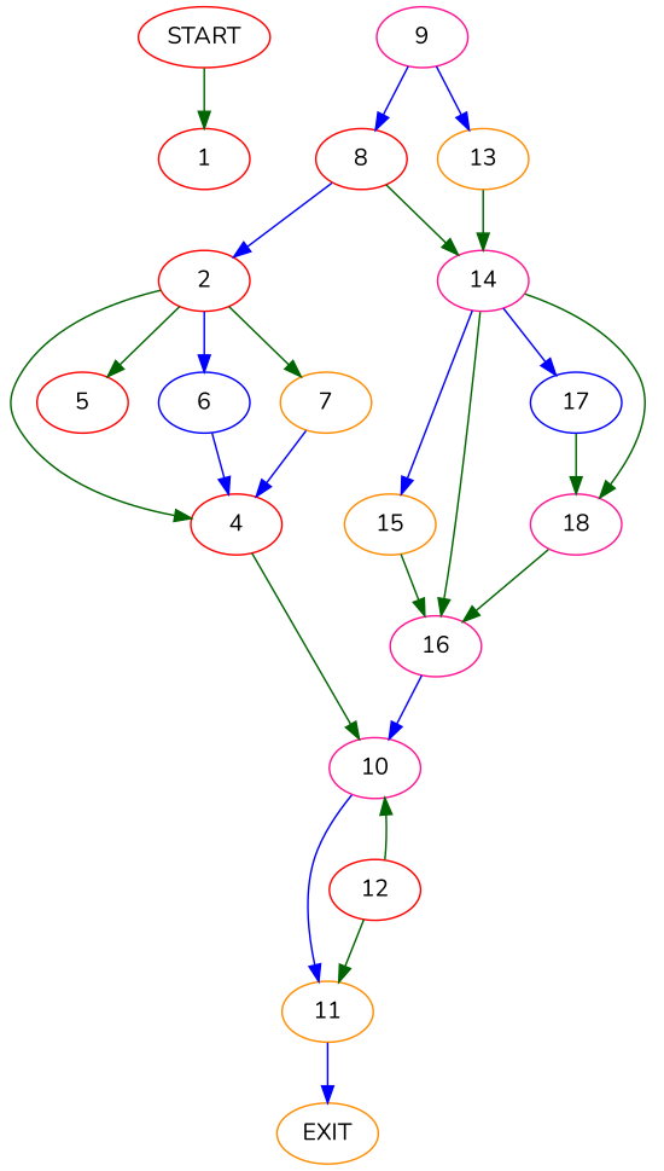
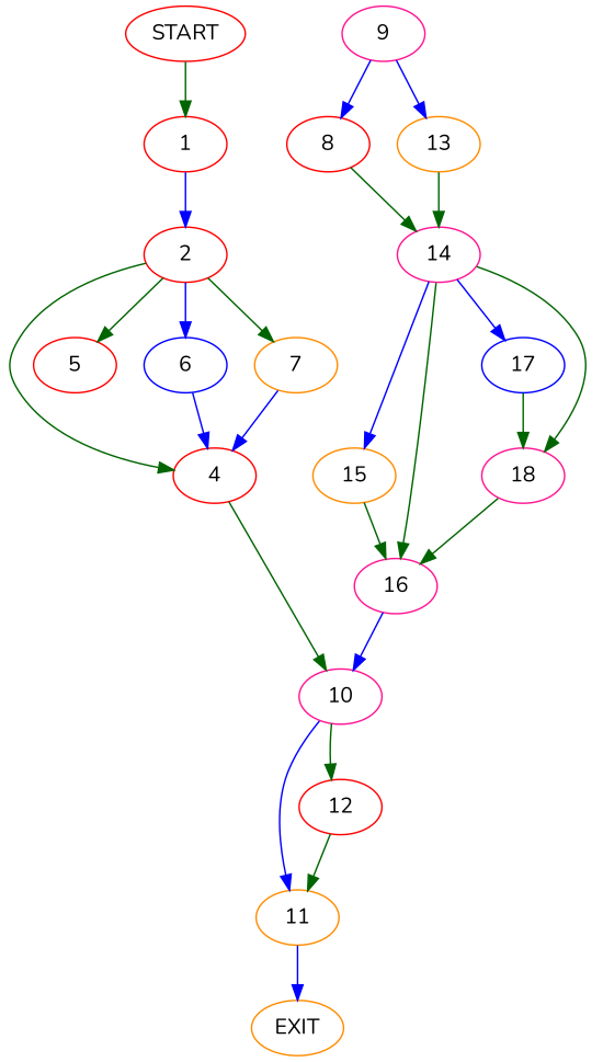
  digraph {
    fontname=Nunito
    node [color=red fontname=Nunito]
    edge [color=darkgreen fontname=Nunito]
    n1 [label=START]
    1
    2
    n4 [color=darkorange label=EXIT]
    4
    5
    6 [color=blue]
    7 [color=darkorange]
    10 [color=deeppink]
    14 [color=deeppink]
    8
    9 [color=deeppink]
    13 [color=darkorange]
    11 [color=darkorange]
    12
    15 [color=darkorange]
    16 [color=deeppink]
    17 [color=blue]
    18 [color=deeppink]
    n1 -> 1
-   8 -> 2 [color=blue]
+   1 -> 2 [color=blue]
    2 -> 4
    2 -> 5
    2 -> 6 [color=blue]
    2 -> 7
    4 -> 10
    6 -> 4 [color=blue]
    7 -> 4 [color=blue]
    10 -> 11 [color=blue]
-   12 -> 10
+   10 -> 12
    14 -> 15 [color=blue]
    14 -> 16
    14 -> 17 [color=blue]
    14 -> 18
    8 -> 14
    9 -> 8 [color=blue]
    9 -> 13 [color=blue]
    13 -> 14
    11 -> n4 [color=blue]
    12 -> 11
    15 -> 16
    16 -> 10 [color=blue]
    17 -> 18
    18 -> 16
  }
